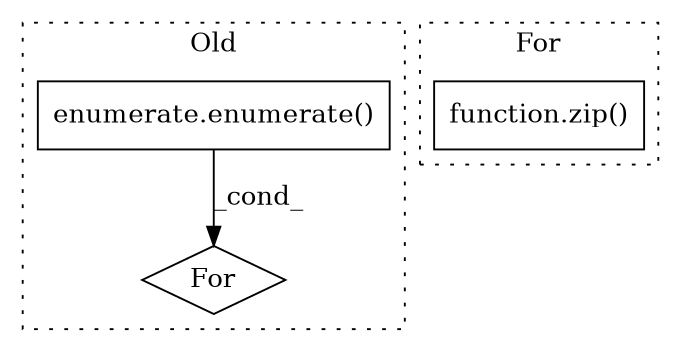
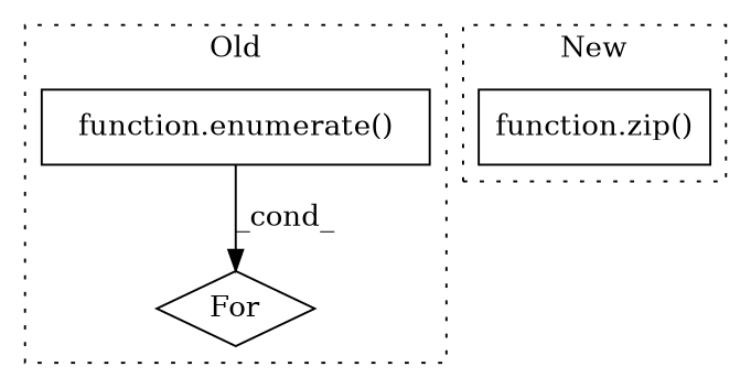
  digraph {
    node [a=75 shape=box]
-   n1 [l="10,1" label="enumerate.enumerate()" s="1931,1943"]
+   n1 [l="10,1" label="function.enumerate()" s="1931,1943"]
    n2 [a=107 l="4,14" label=For s="1919,1944" shape=diamond]
    n3 [l="4,1" label="function.zip()" s="2072,2089"]
    subgraph cluster_1 {
      label=Old
      style=dotted
      n1
      n2
    }
    subgraph cluster_2 {
-     label=For
+     label=New
      style=dotted
      n3
    }
    n1 -> n2 [label=_cond_]
  }
